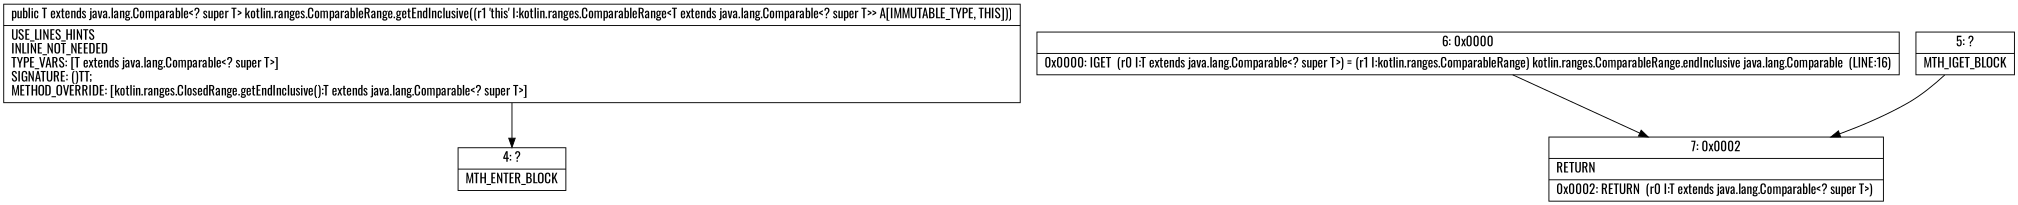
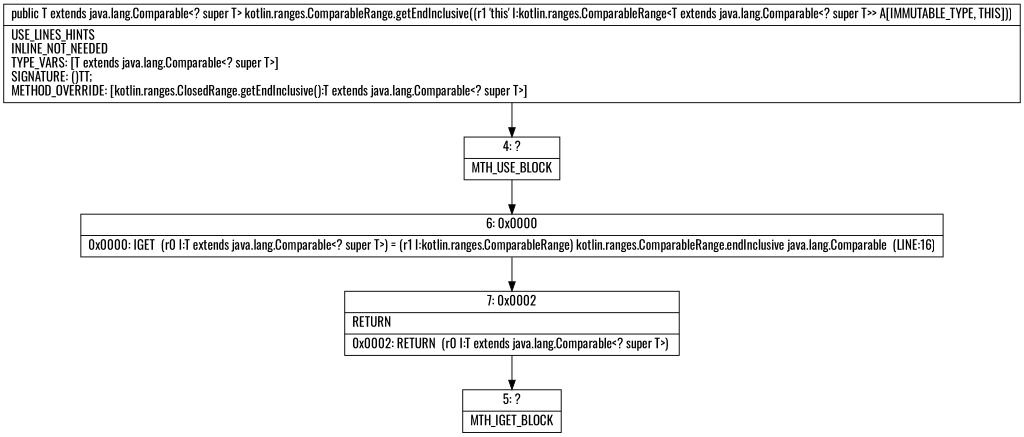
  digraph {
    fontname=Oswald
    node [fontname=Oswald shape=record]
    edge [fontname=Oswald]
-   n1 [label="{4\:\ ?|MTH_ENTER_BLOCK\l}"]
+   n1 [label="{4\:\ ?|MTH_USE_BLOCK\l}"]
    n2 [label="{6\:\ 0x0000|0x0000: IGET  (r0 I:T extends java.lang.Comparable\<? super T\>) = (r1 I:kotlin.ranges.ComparableRange) kotlin.ranges.ComparableRange.endInclusive java.lang.Comparable  (LINE:16)\l}"]
    n3 [label="{7\:\ 0x0002|RETURN\l|0x0002: RETURN  (r0 I:T extends java.lang.Comparable\<? super T\>) \l}"]
    n4 [label="{5\:\ ?|MTH_IGET_BLOCK\l}"]
    n5 [label="{public T extends java.lang.Comparable\<? super T\> kotlin.ranges.ComparableRange.getEndInclusive((r1 'this' I:kotlin.ranges.ComparableRange\<T extends java.lang.Comparable\<? super T\>\> A[IMMUTABLE_TYPE, THIS]))  | USE_LINES_HINTS\lINLINE_NOT_NEEDED\lTYPE_VARS: [T extends java.lang.Comparable\<? super T\>]\lSIGNATURE: ()TT;\lMETHOD_OVERRIDE: [kotlin.ranges.ClosedRange.getEndInclusive():T extends java.lang.Comparable\<? super T\>]\l}"]
+   n1 -> n2
    n2 -> n3
-   n4 -> n3
+   n3 -> n4
    n5 -> n1
  }
